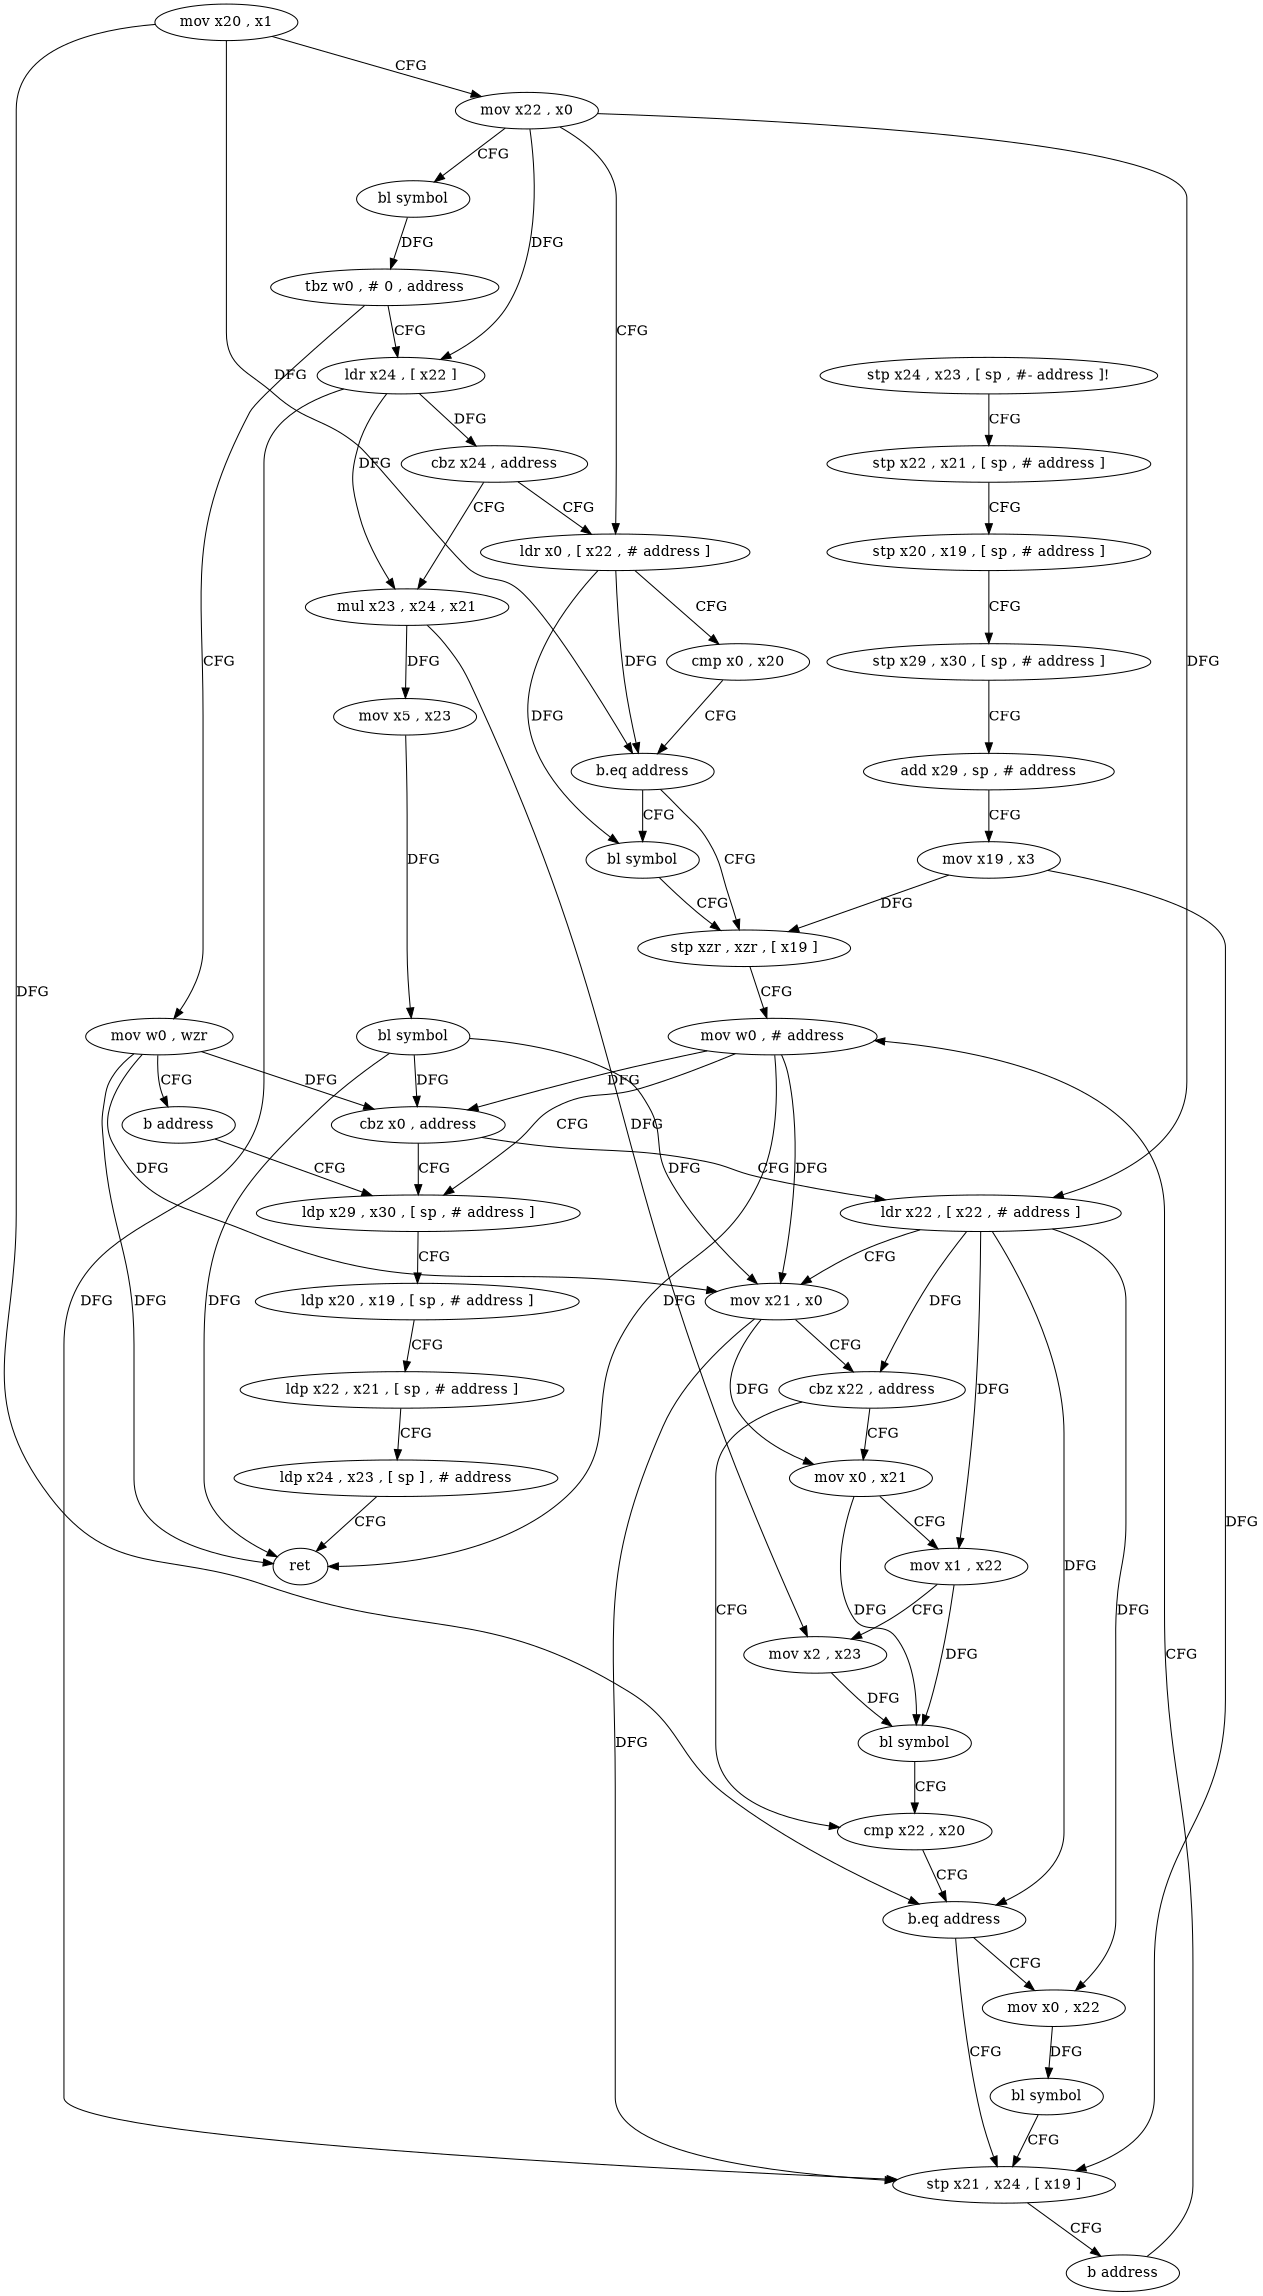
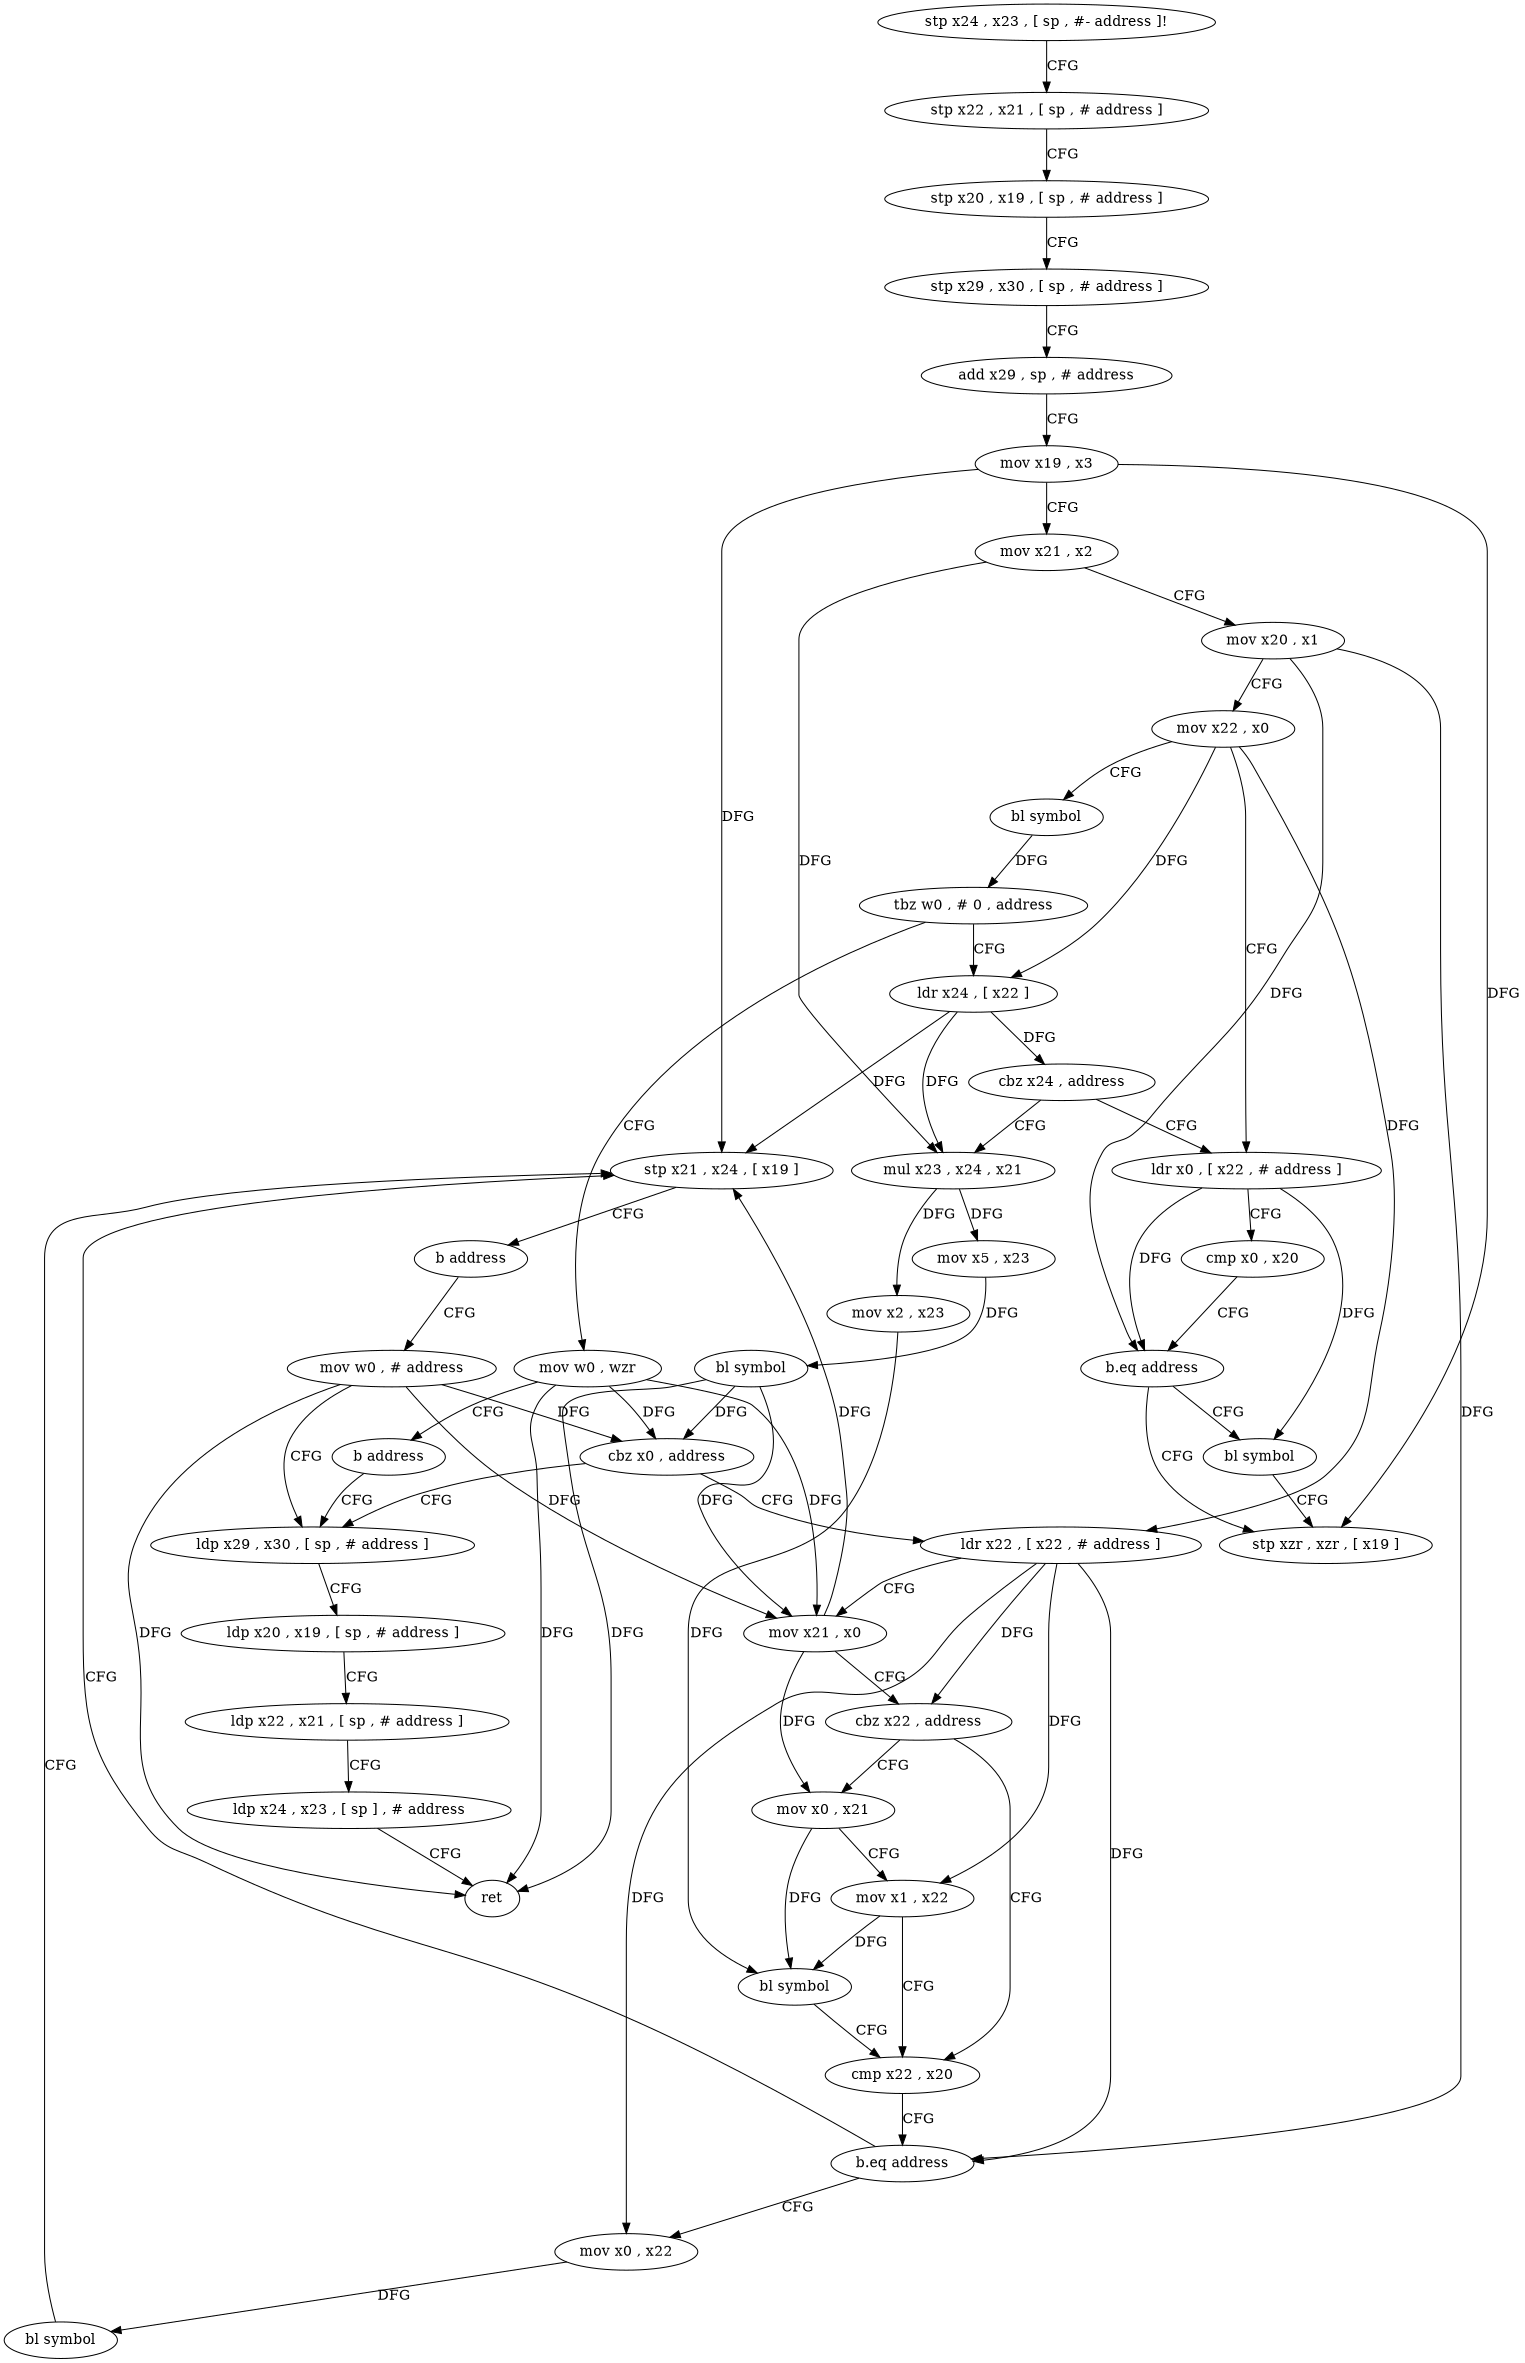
  digraph {
    n1 [label="stp x24 , x23 , [ sp , #- address ]!"]
    n2 [label="stp x22 , x21 , [ sp , # address ]"]
    n3 [label="stp x20 , x19 , [ sp , # address ]"]
    n4 [label="stp x29 , x30 , [ sp , # address ]"]
    n5 [label="add x29 , sp , # address"]
    n6 [label="mov x19 , x3"]
+   n7 [label="mov x21 , x2"]
    n8 [label="stp xzr , xzr , [ x19 ]"]
    n9 [label="stp x21 , x24 , [ x19 ]"]
    n10 [label="mov x20 , x1"]
    n11 [label="mul x23 , x24 , x21"]
    n12 [label="mov w0 , # address"]
    n13 [label="b address"]
    n14 [label="mov x22 , x0"]
    n15 [label="b.eq address"]
    n16 [label="b.eq address"]
    n17 [label="mov x5 , x23"]
    n18 [label="mov x2 , x23"]
    n19 [label="bl symbol"]
    n20 [label="ldr x24 , [ x22 ]"]
    n21 [label="ldr x0 , [ x22 , # address ]"]
    n22 [label="ldr x22 , [ x22 , # address ]"]
    n23 [label="bl symbol"]
    n24 [label="mov x0 , x22"]
    n25 [label="tbz w0 , # 0 , address"]
    n26 [label="cbz x24 , address"]
    n27 [label="cmp x0 , x20"]
    n28 [label="mov x21 , x0"]
    n29 [label="cbz x22 , address"]
    n30 [label="mov x1 , x22"]
    n31 [label="mov w0 , wzr"]
    n32 [label="b address"]
    n33 [label="cbz x0 , address"]
    n34 [label=ret]
    n35 [label="ldp x29 , x30 , [ sp , # address ]"]
    n36 [label="mov x0 , x21"]
    n37 [label="bl symbol"]
    n38 [label="bl symbol"]
    n39 [label="ldp x20 , x19 , [ sp , # address ]"]
    n40 [label="ldp x22 , x21 , [ sp , # address ]"]
    n41 [label="cmp x22 , x20"]
    n42 [label="bl symbol"]
    n43 [label="ldp x24 , x23 , [ sp ] , # address"]
    n1 -> n2 [label=CFG]
    n2 -> n3 [label=CFG]
    n3 -> n4 [label=CFG]
    n4 -> n5 [label=CFG]
    n5 -> n6 [label=CFG]
+   n6 -> n7 [label=CFG]
    n6 -> n8 [label=DFG]
    n6 -> n9 [label=DFG]
-   n8 -> n12 [label=CFG]
+   n7 -> n10 [label=CFG]
+   n7 -> n11 [label=DFG]
    n9 -> n13 [label=CFG]
    n10 -> n14 [label=CFG]
    n10 -> n15 [label=DFG]
    n10 -> n16 [label=DFG]
    n11 -> n17 [label=DFG]
    n11 -> n18 [label=DFG]
    n12 -> n28 [label=DFG]
    n12 -> n33 [label=DFG]
    n12 -> n34 [label=DFG]
    n12 -> n35 [label=CFG]
    n13 -> n12 [label=CFG]
    n14 -> n19 [label=CFG]
    n14 -> n20 [label=DFG]
    n14 -> n21 [label=CFG]
    n14 -> n22 [label=DFG]
    n15 -> n8 [label=CFG]
    n15 -> n23 [label=CFG]
    n16 -> n9 [label=CFG]
    n16 -> n24 [label=CFG]
    n17 -> n37 [label=DFG]
    n18 -> n38 [label=DFG]
    n19 -> n25 [label=DFG]
    n20 -> n9 [label=DFG]
    n20 -> n11 [label=DFG]
    n20 -> n26 [label=DFG]
    n21 -> n15 [label=DFG]
    n21 -> n23 [label=DFG]
    n21 -> n27 [label=CFG]
    n22 -> n16 [label=DFG]
    n22 -> n24 [label=DFG]
    n22 -> n28 [label=CFG]
    n22 -> n29 [label=DFG]
    n22 -> n30 [label=DFG]
    n23 -> n8 [label=CFG]
    n24 -> n42 [label=DFG]
    n25 -> n20 [label=CFG]
    n25 -> n31 [label=CFG]
    n26 -> n11 [label=CFG]
    n26 -> n21 [label=CFG]
    n27 -> n15 [label=CFG]
    n28 -> n9 [label=DFG]
    n28 -> n29 [label=CFG]
    n28 -> n36 [label=DFG]
    n29 -> n36 [label=CFG]
    n29 -> n41 [label=CFG]
-   n30 -> n18 [label=CFG]
+   n30 -> n41 [label=CFG]
    n30 -> n38 [label=DFG]
    n31 -> n28 [label=DFG]
    n31 -> n32 [label=CFG]
    n31 -> n33 [label=DFG]
    n31 -> n34 [label=DFG]
    n32 -> n35 [label=CFG]
    n33 -> n22 [label=CFG]
    n33 -> n35 [label=CFG]
    n35 -> n39 [label=CFG]
    n36 -> n30 [label=CFG]
    n36 -> n38 [label=DFG]
    n37 -> n28 [label=DFG]
    n37 -> n33 [label=DFG]
    n37 -> n34 [label=DFG]
    n38 -> n41 [label=CFG]
    n39 -> n40 [label=CFG]
    n40 -> n43 [label=CFG]
    n41 -> n16 [label=CFG]
    n42 -> n9 [label=CFG]
    n43 -> n34 [label=CFG]
  }
